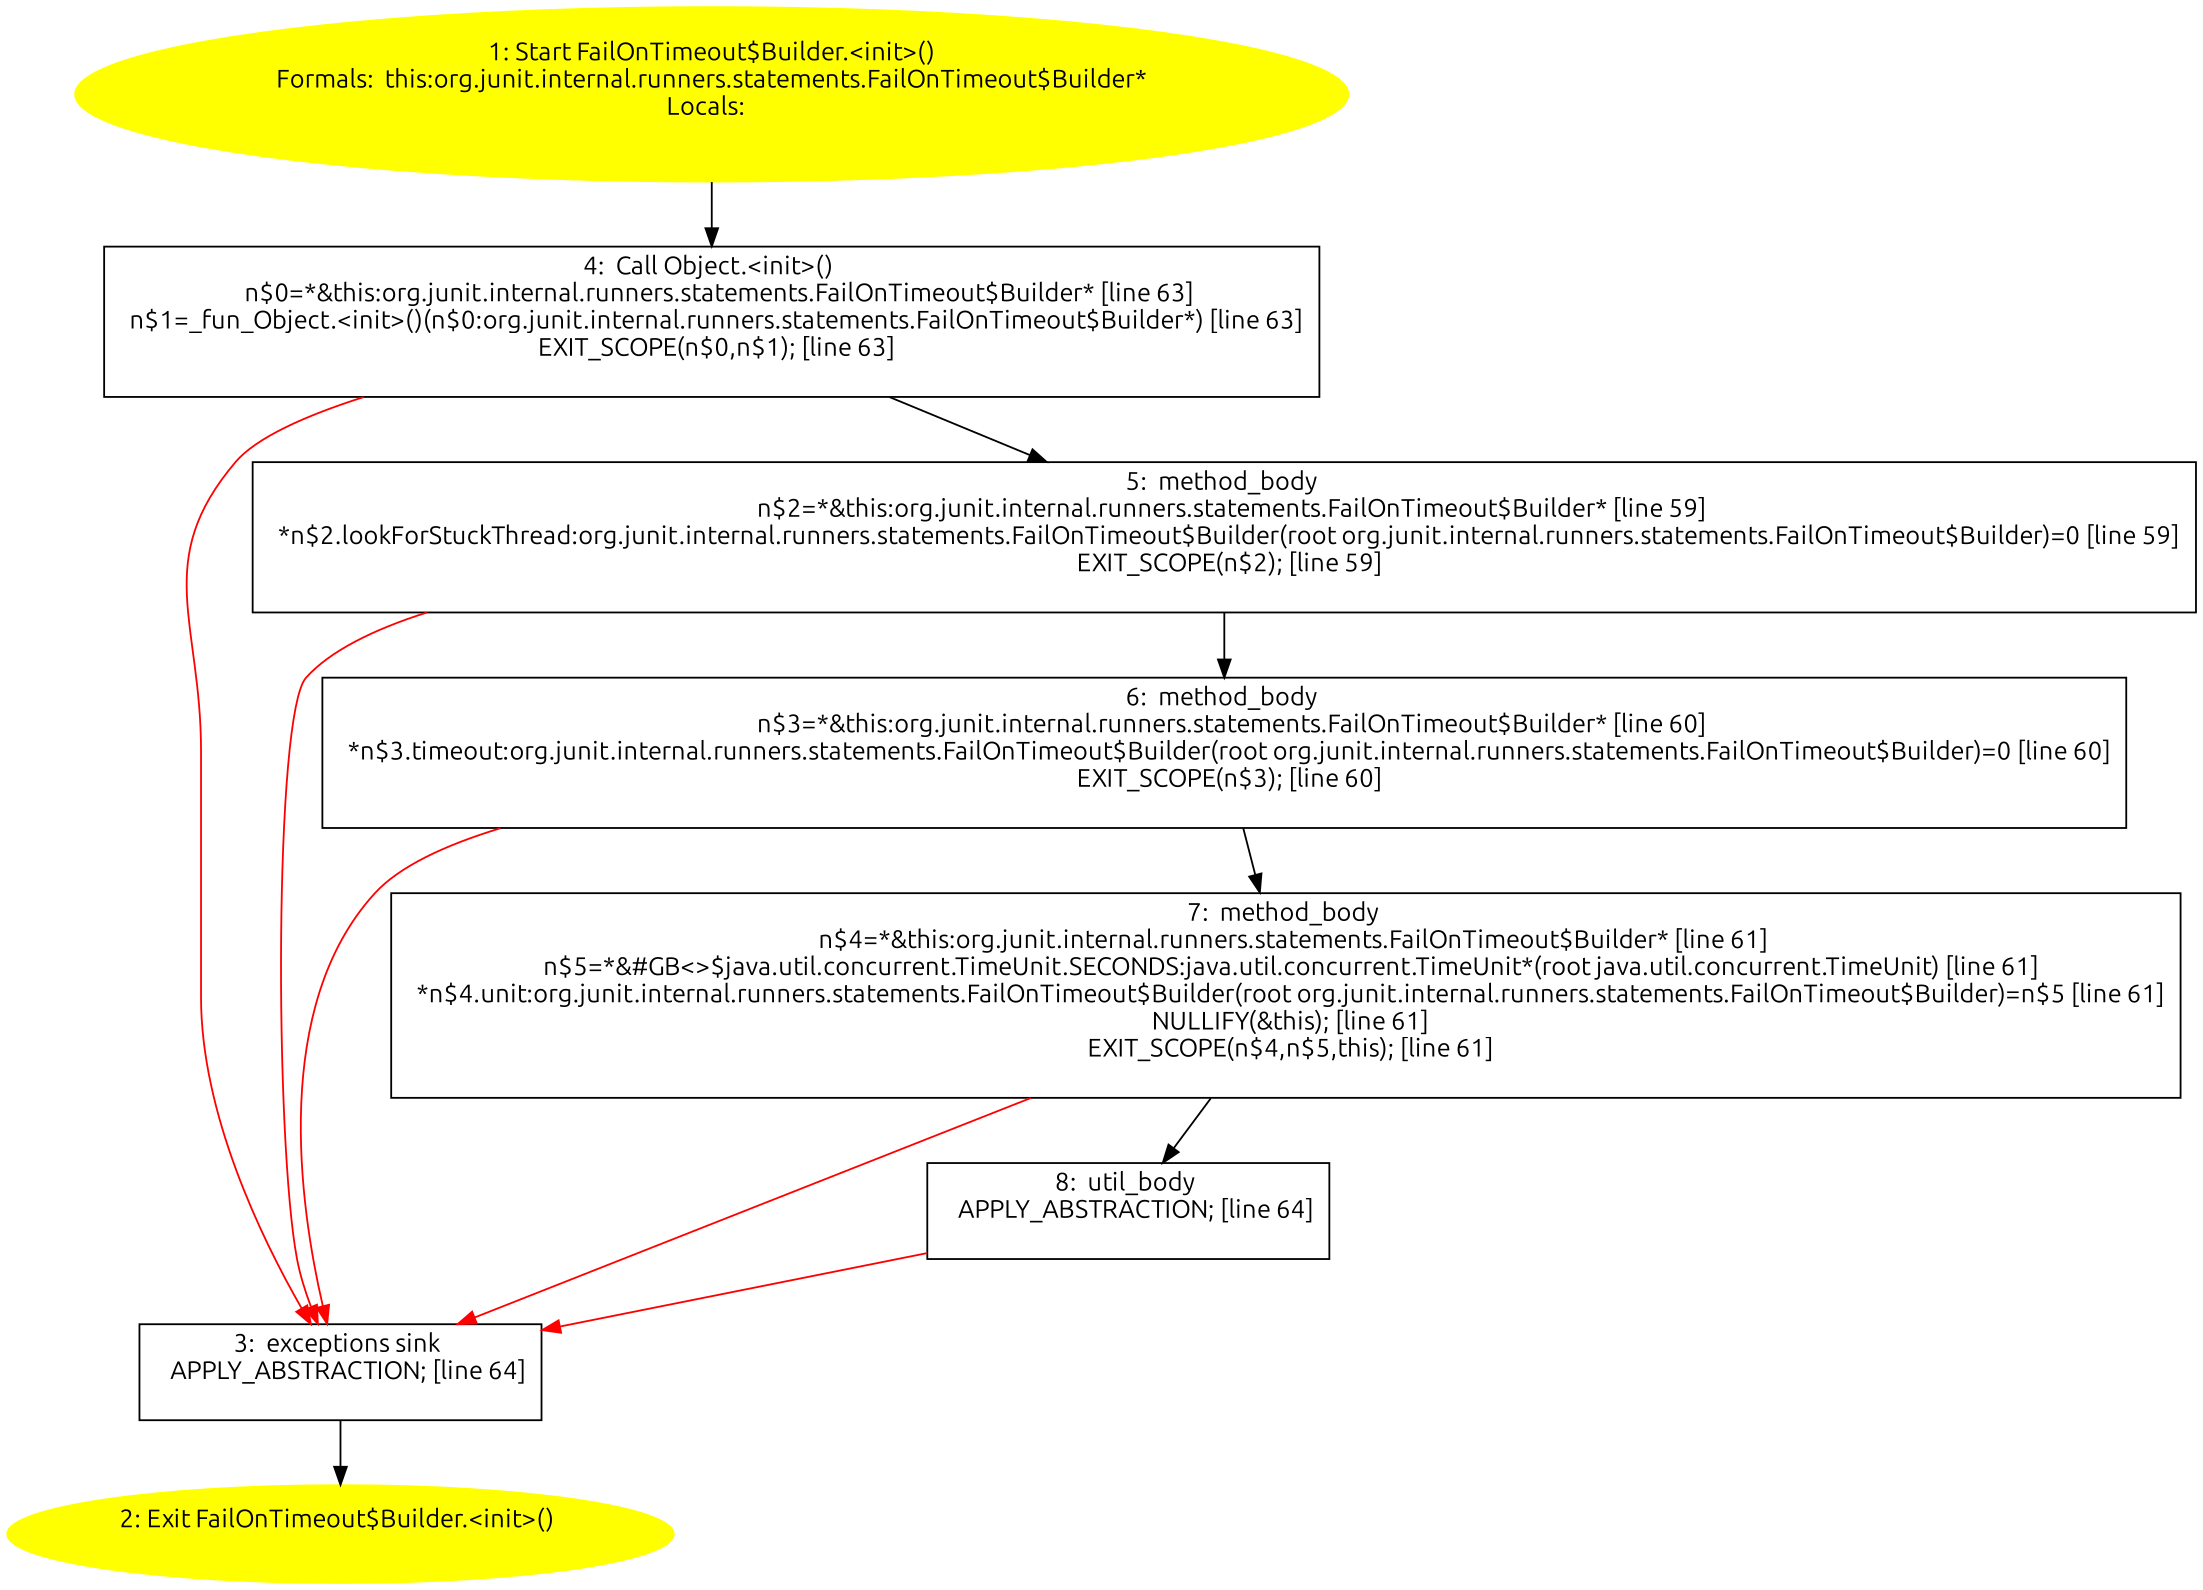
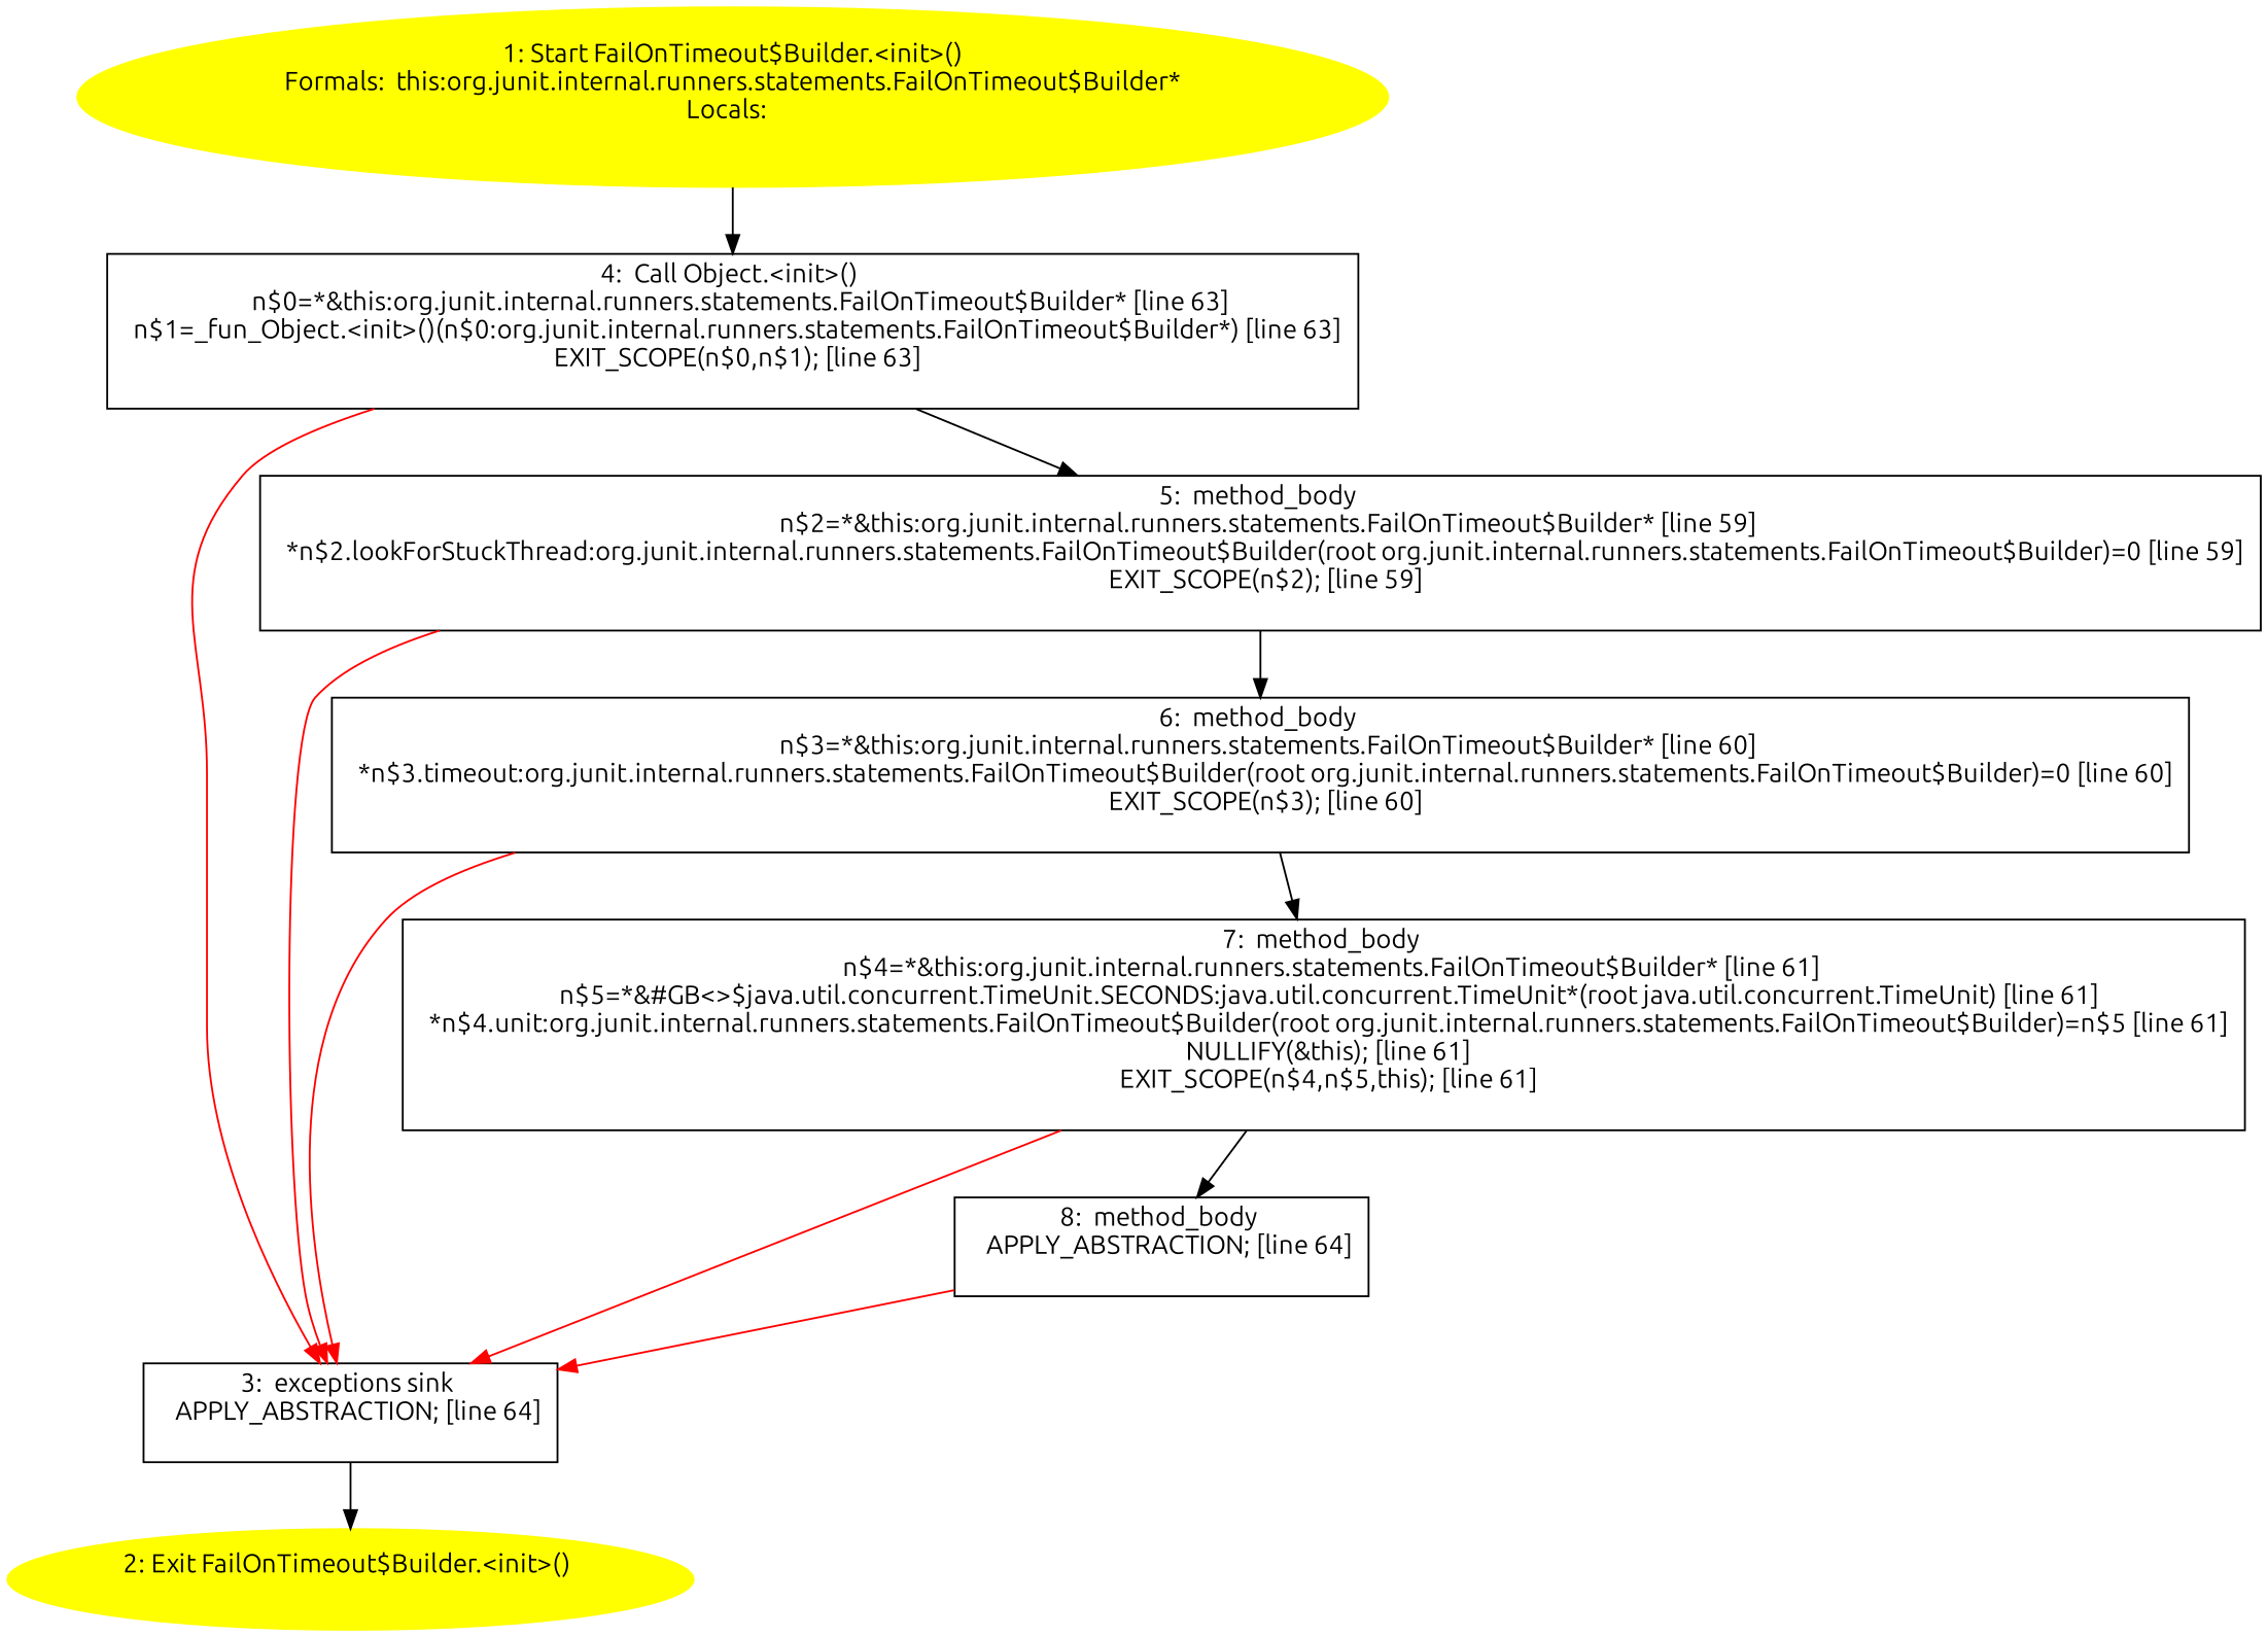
  digraph {
    fontname=Ubuntu
    node [fontname=Ubuntu shape=box]
    edge [fontname=Ubuntu]
    n1 [color=yellow label="1: Start FailOnTimeout$Builder.<init>()\nFormals:  this:org.junit.internal.runners.statements.FailOnTimeout$Builder*\nLocals:  \n  " style=filled shape=""]
    n2 [label="4:  Call Object.<init>() \n   n$0=*&this:org.junit.internal.runners.statements.FailOnTimeout$Builder* [line 63]\n  n$1=_fun_Object.<init>()(n$0:org.junit.internal.runners.statements.FailOnTimeout$Builder*) [line 63]\n  EXIT_SCOPE(n$0,n$1); [line 63]\n "]
    n3 [label="3:  exceptions sink \n   APPLY_ABSTRACTION; [line 64]\n "]
    n4 [label="5:  method_body \n   n$2=*&this:org.junit.internal.runners.statements.FailOnTimeout$Builder* [line 59]\n  *n$2.lookForStuckThread:org.junit.internal.runners.statements.FailOnTimeout$Builder(root org.junit.internal.runners.statements.FailOnTimeout$Builder)=0 [line 59]\n  EXIT_SCOPE(n$2); [line 59]\n "]
    n5 [color=yellow label="2: Exit FailOnTimeout$Builder.<init>() \n  " style=filled shape=""]
    n6 [label="6:  method_body \n   n$3=*&this:org.junit.internal.runners.statements.FailOnTimeout$Builder* [line 60]\n  *n$3.timeout:org.junit.internal.runners.statements.FailOnTimeout$Builder(root org.junit.internal.runners.statements.FailOnTimeout$Builder)=0 [line 60]\n  EXIT_SCOPE(n$3); [line 60]\n "]
    n7 [label="7:  method_body \n   n$4=*&this:org.junit.internal.runners.statements.FailOnTimeout$Builder* [line 61]\n  n$5=*&#GB<>$java.util.concurrent.TimeUnit.SECONDS:java.util.concurrent.TimeUnit*(root java.util.concurrent.TimeUnit) [line 61]\n  *n$4.unit:org.junit.internal.runners.statements.FailOnTimeout$Builder(root org.junit.internal.runners.statements.FailOnTimeout$Builder)=n$5 [line 61]\n  NULLIFY(&this); [line 61]\n  EXIT_SCOPE(n$4,n$5,this); [line 61]\n "]
-   n8 [label="8:  util_body \n   APPLY_ABSTRACTION; [line 64]\n "]
+   n8 [label="8:  method_body \n   APPLY_ABSTRACTION; [line 64]\n "]
    n1 -> n2
    n2 -> n3 [color=red]
    n2 -> n4
    n3 -> n5
    n4 -> n3 [color=red]
    n4 -> n6
    n6 -> n3 [color=red]
    n6 -> n7
    n7 -> n3 [color=red]
    n7 -> n8
    n8 -> n3 [color=red]
  }
